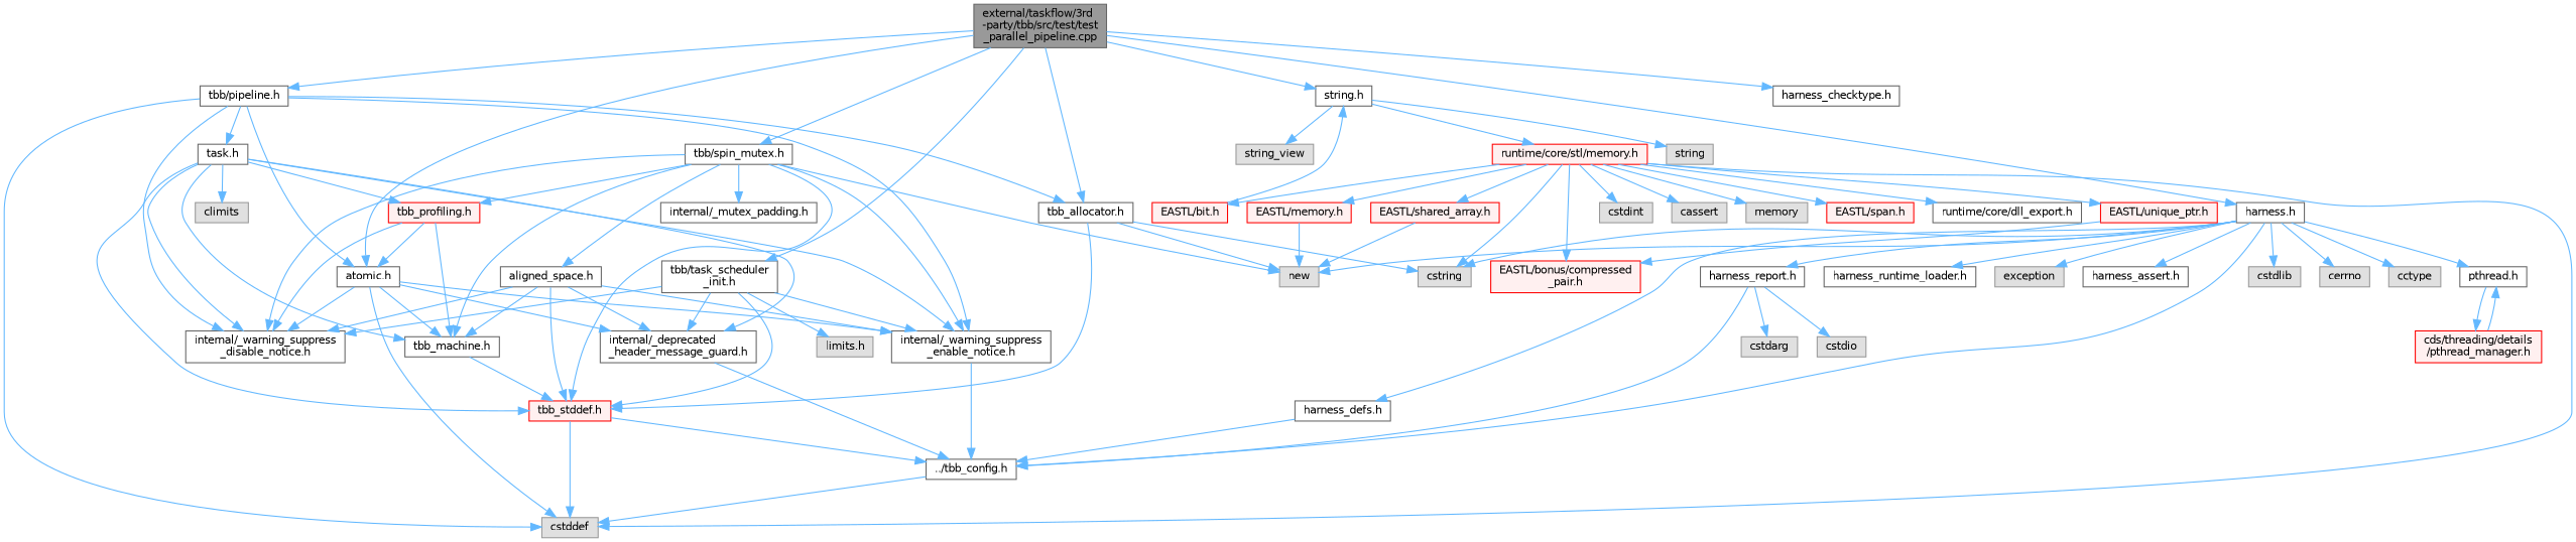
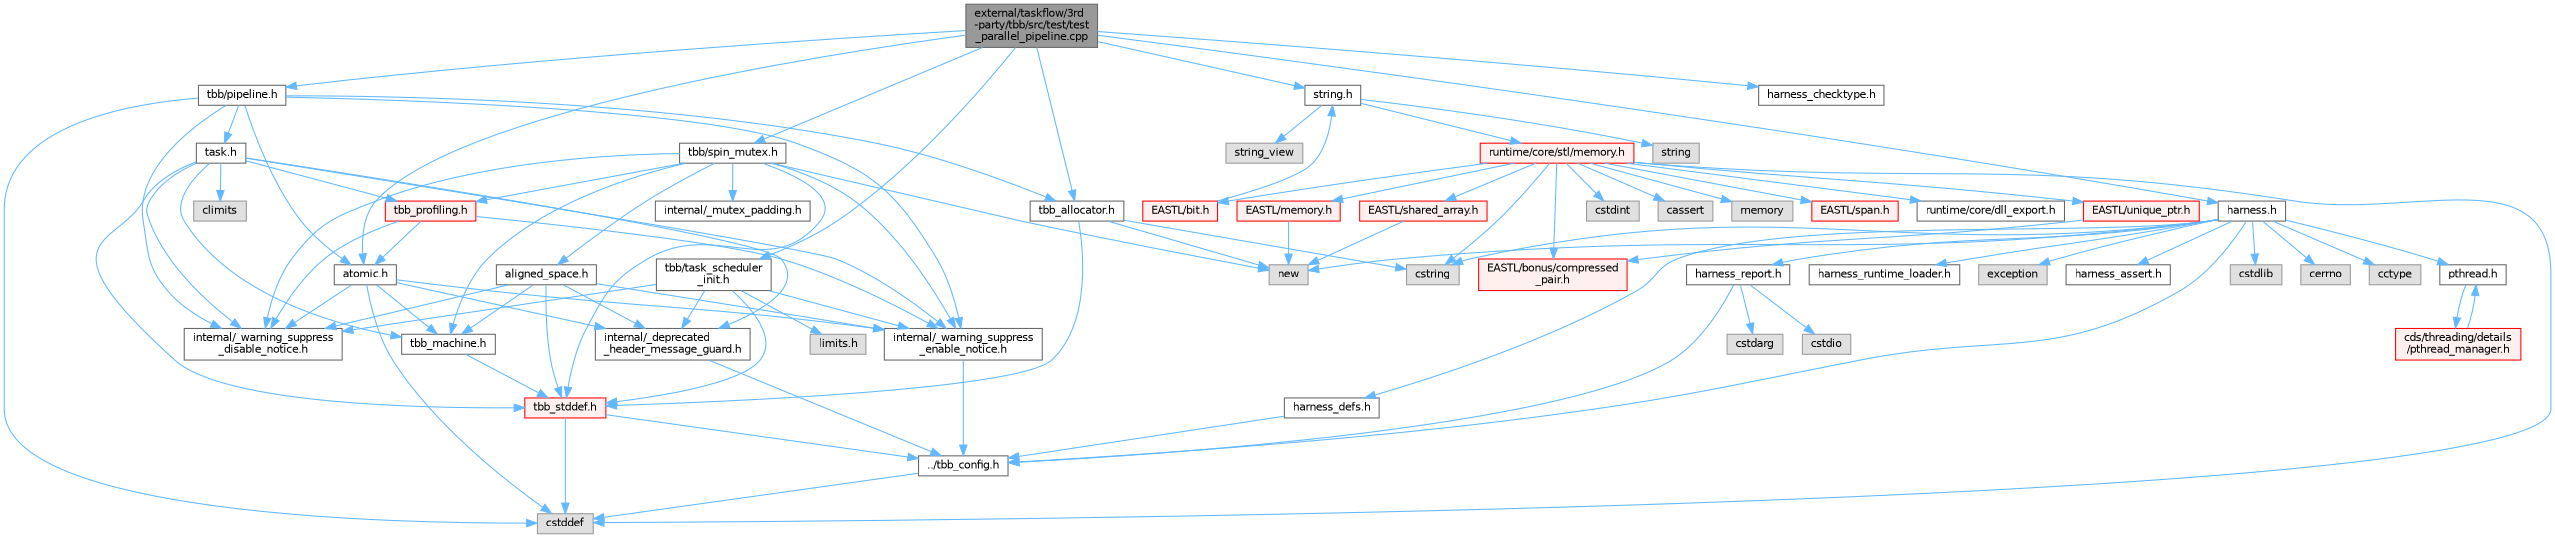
  digraph {
    node [color=grey40 fillcolor=white fontname=Helvetica fontsize=10 shape=box style=filled]
    edge [color=steelblue1 fontname=Helvetica fontsize=10 labelfontname=Helvetica labelfontsize=10 style=solid]
    n1 [color=gray40 fillcolor=grey60 fontcolor=black height=0.2 label="external/taskflow/3rd\l-party/tbb/src/test/test\l_parallel_pipeline.cpp" width=0.4]
    n2 [height=0.2 label="tbb/pipeline.h" width=0.4]
    n3 [height=0.2 label="atomic.h" width=0.4]
    n4 [height=0.2 label="tbb_allocator.h" width=0.4]
    n5 [height=0.2 label="harness.h" width=0.4]
    n6 [height=0.2 label="string.h" width=0.4]
    n7 [height=0.2 label="tbb/spin_mutex.h" width=0.4]
    n8 [height=0.2 label="harness_checktype.h" width=0.4]
    n9 [height=0.2 label="tbb/task_scheduler\l_init.h" width=0.4]
    n10 [height=0.2 label="internal/_warning_suppress\l_enable_notice.h" width=0.4]
    n11 [color=grey60 fillcolor="#E0E0E0" height=0.2 label=cstddef width=0.4]
    n12 [height=0.2 label="internal/_warning_suppress\l_disable_notice.h" width=0.4]
    n13 [height=0.2 label="task.h" width=0.4]
    n14 [height=0.2 label="internal/_deprecated\l_header_message_guard.h" width=0.4]
    n15 [height=0.2 label="tbb_machine.h" width=0.4]
    n16 [color=red fillcolor="#FFF0F0" height=0.2 label="tbb_stddef.h" width=0.4]
    n17 [color=grey60 fillcolor="#E0E0E0" height=0.2 label=new width=0.4]
    n18 [color=grey60 fillcolor="#E0E0E0" height=0.2 label=cstring width=0.4]
    n19 [height=0.2 label="../tbb_config.h" width=0.4]
    n20 [height=0.2 label="harness_defs.h" width=0.4]
    n21 [color=grey60 fillcolor="#E0E0E0" height=0.2 label=cstdlib width=0.4]
    n22 [color=grey60 fillcolor="#E0E0E0" height=0.2 label=cerrno width=0.4]
    n23 [color=grey60 fillcolor="#E0E0E0" height=0.2 label=cctype width=0.4]
    n24 [height=0.2 label="pthread.h" width=0.4]
    n25 [height=0.2 label="harness_runtime_loader.h" width=0.4]
    n26 [height=0.2 label="harness_report.h" width=0.4]
    n27 [color=grey60 fillcolor="#E0E0E0" height=0.2 label=exception width=0.4]
    n28 [height=0.2 label="harness_assert.h" width=0.4]
    n29 [color=grey60 fillcolor="#E0E0E0" height=0.2 label=string width=0.4]
    n30 [color=grey60 fillcolor="#E0E0E0" height=0.2 label=string_view width=0.4]
    n31 [color=red fillcolor="#FFF0F0" height=0.2 label="runtime/core/stl/memory.h" width=0.4]
    n32 [color=red fillcolor="#FFF0F0" height=0.2 label="tbb_profiling.h" width=0.4]
    n33 [height=0.2 label="aligned_space.h" width=0.4]
    n34 [height=0.2 label="internal/_mutex_padding.h" width=0.4]
    n35 [color=grey60 fillcolor="#E0E0E0" height=0.2 label="limits.h" width=0.4]
    n36 [color=grey60 fillcolor="#E0E0E0" height=0.2 label=climits width=0.4]
    n37 [color=red fillcolor="#FFF0F0" height=0.2 label="cds/threading/details\l/pthread_manager.h" width=0.4]
    n38 [color=grey60 fillcolor="#E0E0E0" height=0.2 label=cstdio width=0.4]
    n39 [color=grey60 fillcolor="#E0E0E0" height=0.2 label=cstdarg width=0.4]
    n40 [color=grey60 fillcolor="#E0E0E0" height=0.2 label=cstdint width=0.4]
    n41 [color=grey60 fillcolor="#E0E0E0" height=0.2 label=cassert width=0.4]
    n42 [color=grey60 fillcolor="#E0E0E0" height=0.2 label=memory width=0.4]
    n43 [color=red fillcolor="#FFF0F0" height=0.2 label="EASTL/bit.h" width=0.4]
    n44 [color=red fillcolor="#FFF0F0" height=0.2 label="EASTL/memory.h" width=0.4]
    n45 [color=red fillcolor="#FFF0F0" height=0.2 label="EASTL/shared_array.h" width=0.4]
    n46 [color=red fillcolor="#FFF0F0" height=0.2 label="EASTL/unique_ptr.h" width=0.4]
    n47 [color=red fillcolor="#FFF0F0" height=0.2 label="EASTL/bonus/compressed\l_pair.h" width=0.4]
    n48 [color=red fillcolor="#FFF0F0" height=0.2 label="EASTL/span.h" width=0.4]
    n49 [height=0.2 label="runtime/core/dll_export.h" width=0.4]
    n1 -> n2
    n1 -> n3
    n1 -> n4
    n1 -> n5
    n1 -> n6
    n1 -> n7
    n1 -> n8
    n1 -> n9
    n2 -> n3
    n2 -> n4
    n2 -> n10
    n2 -> n11
    n2 -> n12
    n2 -> n13
    n3 -> n10
    n3 -> n11
    n3 -> n12
    n3 -> n14
    n3 -> n15
    n4 -> n16
    n4 -> n17
    n4 -> n18
    n5 -> n17
    n5 -> n18
    n5 -> n19
    n5 -> n20
    n5 -> n21
    n5 -> n22
    n5 -> n23
    n5 -> n24
    n5 -> n25
    n5 -> n26
    n5 -> n27
    n5 -> n28
    n6 -> n29
    n6 -> n30
    n6 -> n31
    n7 -> n10
    n7 -> n12
    n7 -> n15
    n7 -> n16
    n7 -> n17
    n7 -> n32
    n7 -> n33
    n7 -> n34
    n9 -> n10
    n9 -> n12
    n9 -> n14
    n9 -> n16
    n9 -> n35
    n10 -> n19
    n13 -> n10
    n13 -> n12
    n13 -> n14
    n13 -> n15
    n13 -> n16
    n13 -> n32
    n13 -> n36
    n14 -> n19
    n15 -> n16
    n16 -> n11
    n16 -> n19
    n19 -> n11
    n20 -> n19
    n24 -> n37
    n26 -> n19
    n26 -> n38
    n26 -> n39
    n31 -> n11
    n31 -> n18
    n31 -> n40
    n31 -> n41
    n31 -> n42
    n31 -> n43
    n31 -> n44
    n31 -> n45
    n31 -> n46
    n31 -> n47
    n31 -> n48
    n31 -> n49
    n32 -> n3
-   n32 -> n15
+   n32 -> n10
    n32 -> n12
    n33 -> n10
    n33 -> n12
    n33 -> n14
    n33 -> n15
    n33 -> n16
    n37 -> n24
    n43 -> n6
    n44 -> n17
    n45 -> n17
    n46 -> n47
  }
